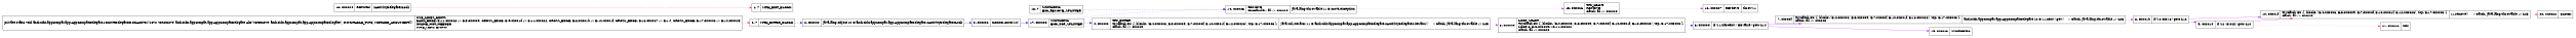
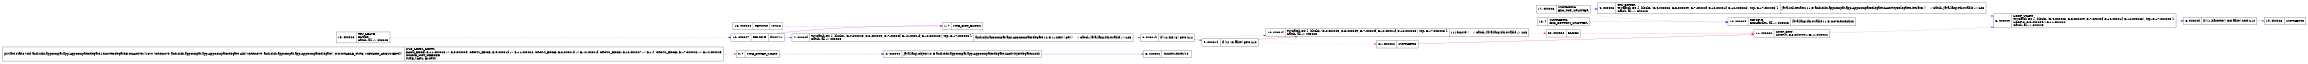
  digraph {
    rankdir=LR
    node [shape=record]
    edge [color=purple style=dashed]
-   n1 [label="{0\:\ ?|MTH_ENTER_BLOCK\l}"]
+   n1 [label="{0\:\ ?|MTH_ENTER_START\l}"]
    n2 [label="{2\:\ 0x0000|java.lang.Object r0 = androidx.appcompat.app.AppCompatDelegate.sActivityDelegatesLock\l}"]
    n3 [label="{3\:\ 0x0002|monitor\-enter(r0)\l}"]
-   n4 [label="{17\:\ 0x0003|SYNTHETIC\lEND_TOP_SPLITTER\l}"]
+   n4 [label="{17\:\ 0x0003|SYNTHETIC\lEXC_TOP_SPLITTER\l}"]
    n5 [label="{4\:\ 0x0003|TRY_ENTER\lTryCatch #0 \{, blocks: (B:4:0x0003, B:5:0x0009, B:7:0x000f, B:10:0x001f, B:12:0x0023), top: B:17:0x0003 \}\lCatch: all \-\> 0x0025\l|java.util.Iterator r1 = androidx.appcompat.app.AppCompatDelegate.sActivityDelegates.iterator()     \/\/ Catch: java.lang.Throwable \-\> L25\l}"]
    n6 [label="{14\:\ 0x0025|REMOVE\lExcHandler: all \-\> 0x0025\l|java.lang.Throwable r1 = move\-exception\l}"]
    n7 [label="{5\:\ 0x0009|LOOP_START\lTryCatch #0 \{, blocks: (B:4:0x0003, B:5:0x0009, B:7:0x000f, B:10:0x001f, B:12:0x0023), top: B:17:0x0003 \}\lLOOP:0: B:5:0x0009\-\>B:11:0x0022\lCatch: all \-\> 0x0025\l}"]
-   n8 [label="{15\:\ 0x0026|TRY_LEAVE\lREMOVE\lCatch: all \-\> 0x0025\l}"]
-   n9 [label="{6\:\ 0x000d|if (r1.hasNext() == false) goto L14\l}"]
+   n8 [label="{15\:\ 0x0026|TRY_LEAVE\lENTER\lCatch: all \-\> 0x0025\l}"]
+   n9 [label="{6\:\ 0x000d|if (r1.hasNext() == false) next L14\l}"]
    n10 [label="{7\:\ 0x000f|TryCatch #0 \{, blocks: (B:4:0x0003, B:5:0x0009, B:7:0x000f, B:10:0x001f, B:12:0x0023), top: B:17:0x0003 \}\lCatch: all \-\> 0x0025\l|androidx.appcompat.app.AppCompatDelegate r2 = r1.next().get()     \/\/ Catch: java.lang.Throwable \-\> L25\l}"]
    n11 [label="{19\:\ 0x0023|SYNTHETIC\l}"]
    n12 [label="{8\:\ 0x001b|if (r2 == r3) goto L12\l}"]
-   n13 [label="{9\:\ 0x001d|if (r2 != null) goto L10\l}"]
+   n13 [label="{9\:\ 0x001d|if (r2 != false) goto L10\l}"]
    n14 [label="{10\:\ 0x001f|TryCatch #0 \{, blocks: (B:4:0x0003, B:5:0x0009, B:7:0x000f, B:10:0x001f, B:12:0x0023), top: B:17:0x0003 \}\lCatch: all \-\> 0x0025\l|r1.remove()     \/\/ Catch: java.lang.Throwable \-\> L25\l}"]
-   n15 [label="{21\:\ 0x0022|TRY\l}"]
+   n15 [label="{21\:\ 0x0022|SYNTHETIC\l}"]
    n16 [label="{20\:\ 0x0022|BLOCK\l}"]
-   n18 [label="{13\:\ 0x0024|RETURN\l|sActivityDelegatesLock\l}"]
+   n17 [label="{11\:\ 0x0022|LOOP_END\lLOOP:0: B:5:0x0009\-\>B:11:0x0022\l}"]
+   n18 [label="{13\:\ 0x0024|RETURN\l|return\l}"]
    n19 [label="{1\:\ ?|MTH_EXIT_BLOCK\l}"]
-   n20 [label="{18\:\ ?|SYNTHETIC\lEXC_REMOVE_SPLITTER\l}"]
+   n20 [label="{18\:\ ?|SYNTHETIC\lEXC_BOTTOM_SPLITTER\l}"]
    n21 [label="{16\:\ 0x0027|REMOVE\l|throw r1\l}"]
    n22 [label="{private static void androidx.appcompat.app.AppCompatDelegate.removeDelegateFromActives((r3v0 'toRemove' androidx.appcompat.app.AppCompatDelegate A[D('toRemove' androidx.appcompat.app.AppCompatDelegate), IMMUTABLE_TYPE, METHOD_ARGUMENT]))  | USE_LINES_HINTS\lBACK_EDGE: B:11:0x0022 \-\> B:5:0x0009, CROSS_EDGE: B:9:0x001d \-\> B:11:0x0022, CROSS_EDGE: B:8:0x001b \-\> B:10:0x001f, CROSS_EDGE: B:16:0x0027 \-\> B:1:?, CROSS_EDGE: B:17:0x0003 \-\> B:14:0x0025\lINLINE_NOT_NEEDED\lTYPE_VARS: EMPTY\l}"]
    n1 -> n2 [color=blue]
-   n2 -> n3 [color=blue style=solid]
-   n3 -> n4 [color=blue style=solid]
+   n2 -> n3 [style=solid]
    n4 -> n5 [color=blue]
    n4 -> n6 [color=blue style=dotted]
    n5 -> n7 [style=dotted]
-   n6 -> n8 [style=dotted]
    n7 -> n9 [color=blue style=dotted]
-   n8 -> n21 [style=dotted]
-   n9 -> n10 [style=solid]
+   n8 -> n21 [color=blue style=dotted]
+   n21 -> n10 [style=solid]
    n9 -> n11 [style=solid]
    n10 -> n12
    n12 -> n13 [style=solid]
-   n12 -> n14 [style=solid]
+   n12 -> n14 [style=dotted]
    n13 -> n14 [color=deeppink style=solid]
    n13 -> n15 [color=deeppink style=dotted]
    n14 -> n16 [color=deeppink style=dotted]
+   n15 -> n17 [color=deeppink style=solid]
+   n16 -> n17 [color=deeppink]
+   n17 -> n7
    n18 -> n19 [color=deeppink]
    n20 -> n6
+   n21 -> n19 [style=solid]
    n22 -> n1 [color=deeppink]
  }
